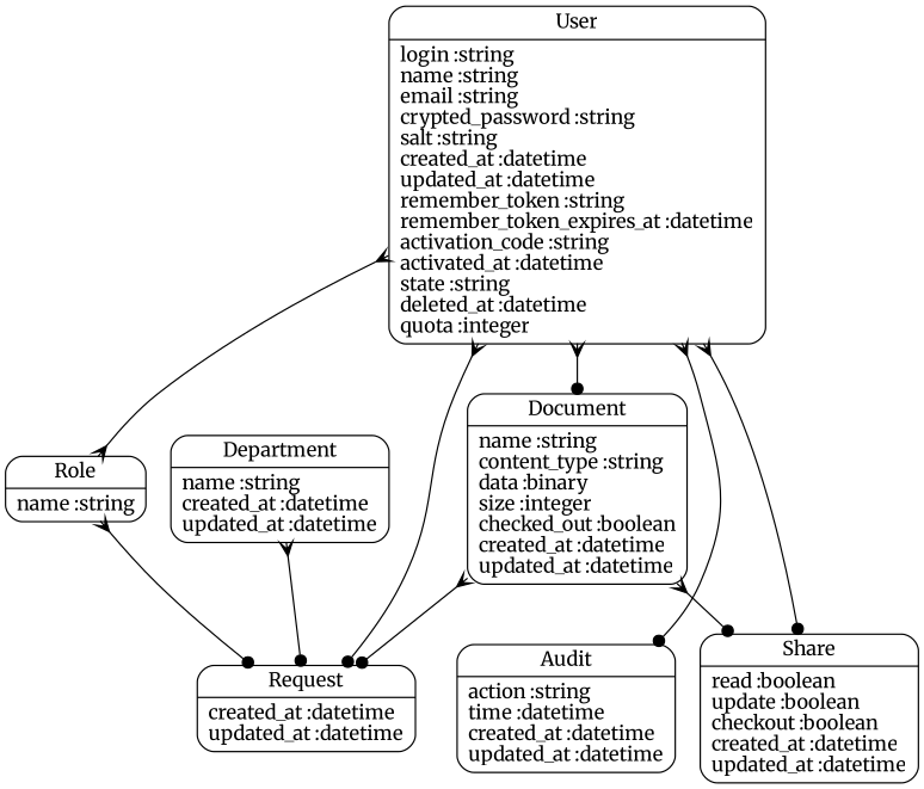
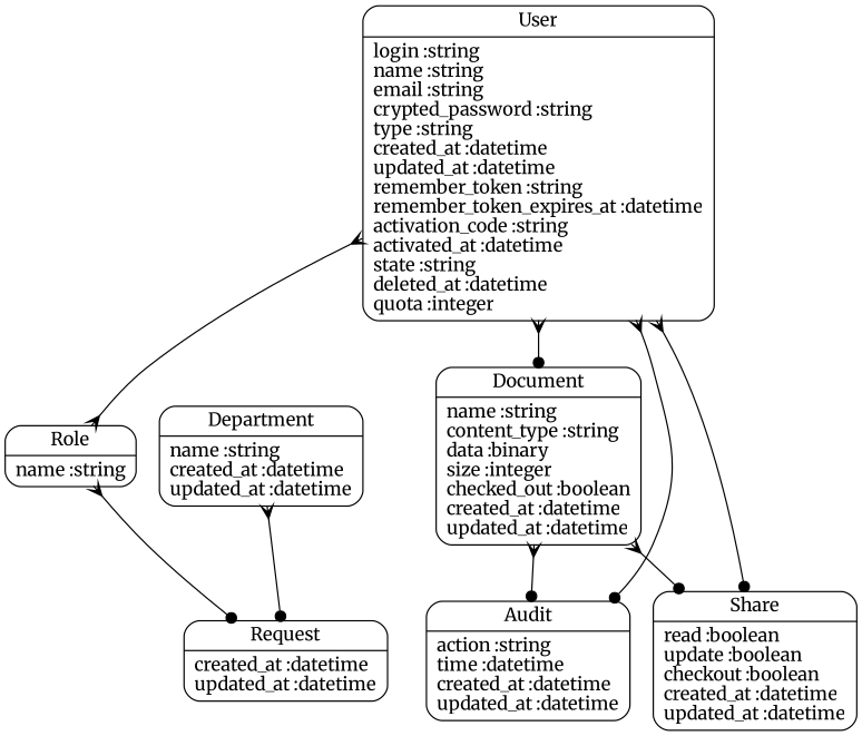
  digraph {
    fontname=Merriweather
    splines=true
    node [fontname=Merriweather shape=Mrecord]
    edge [arrowhead=dot arrowtail=crow dir=both fontname=Merriweather]
-   n1 [label="{User|login :string\lname :string\lemail :string\lcrypted_password :string\lsalt :string\lcreated_at :datetime\lupdated_at :datetime\lremember_token :string\lremember_token_expires_at :datetime\lactivation_code :string\lactivated_at :datetime\lstate :string\ldeleted_at :datetime\lquota :integer\l}"]
+   n1 [label="{User|login :string\lname :string\lemail :string\lcrypted_password :string\ltype :string\lcreated_at :datetime\lupdated_at :datetime\lremember_token :string\lremember_token_expires_at :datetime\lactivation_code :string\lactivated_at :datetime\lstate :string\ldeleted_at :datetime\lquota :integer\l}"]
    n2 [label="{Request|created_at :datetime\lupdated_at :datetime\l}"]
    n3 [label="{Document|name :string\lcontent_type :string\ldata :binary\lsize :integer\lchecked_out :boolean\lcreated_at :datetime\lupdated_at :datetime\l}"]
    n4 [label="{Role|name :string\l}"]
    n5 [label="{Audit|action :string\ltime :datetime\lcreated_at :datetime\lupdated_at :datetime\l}"]
    n6 [label="{Share|read :boolean\lupdate :boolean\lcheckout :boolean\lcreated_at :datetime\lupdated_at :datetime\l}"]
    n7 [label="{Department|name :string\lcreated_at :datetime\lupdated_at :datetime\l}"]
-   n1 -> n2
    n1 -> n3
    n1 -> n4 [arrowhead=crow]
    n1 -> n5
    n1 -> n6
-   n3 -> n2
+   n3 -> n5
    n3 -> n6
    n4 -> n2
    n7 -> n2
  }
